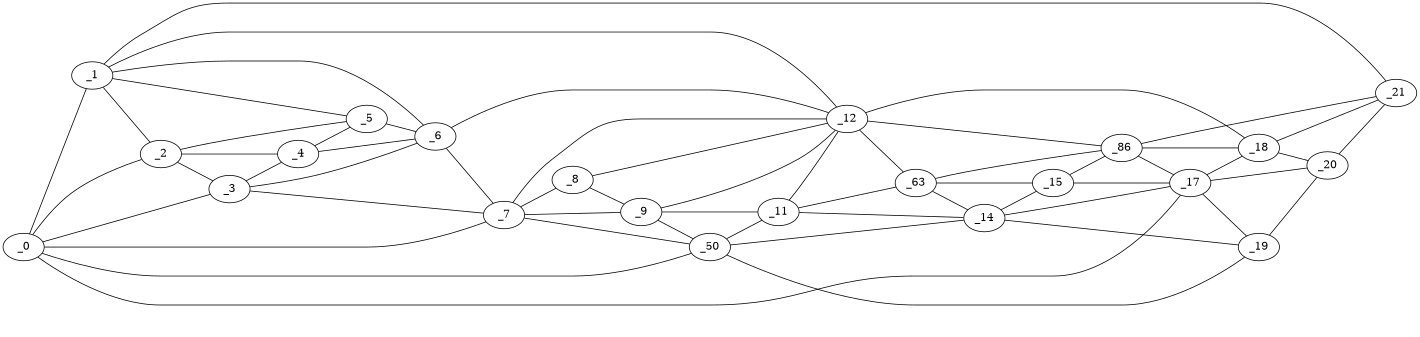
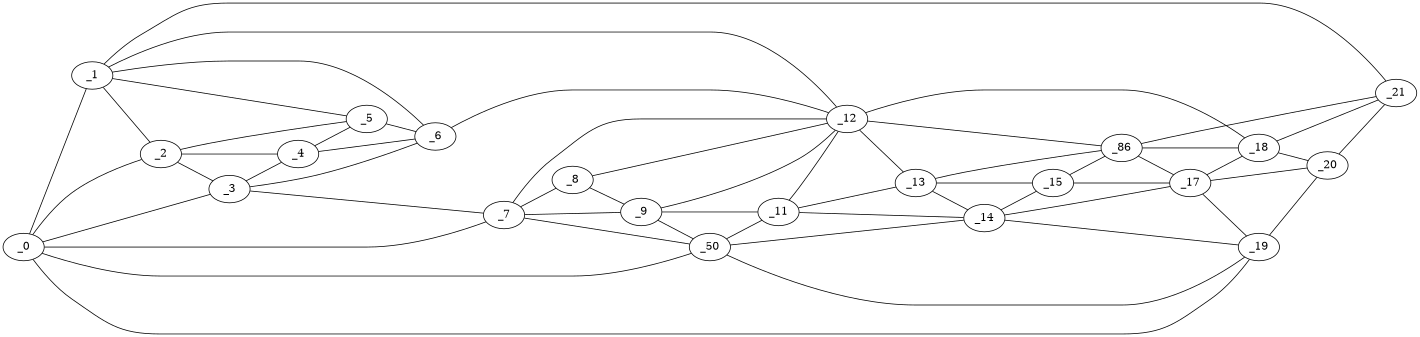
  graph {
    rankdir=LR
    node [x=83 y=56]
    edge [valence=2]
    _0 [x=6]
    _1 [x=12 y=81]
    _2 [x=13 y=67]
    _3 [x=15]
    _7 [x=51 y=54]
    n6 [label=_50 x=74 y=52]
    _19 [x=117 y=47]
    _5 [x=32]
    _6 [x=41 y=55]
    _12 [y=75]
    _21 [x=125 y=72]
    _4 [x=25]
    _8 [x=57 y=54]
    _9 [x=66 y=53]
    _11 [y=62]
    _14 [x=96 y=51]
    _20 [x=125 y=57]
-   _13 [x=88 y=62 label=_63]
+   _13 [x=88 y=62]
    n19 [label=_86 x=97 y=73]
    _18 [x=109 y=72]
    _15 [x=96 y=61]
    _17 [x=106 y=60]
    _0 -- _1 [valence=1]
    _0 -- _2 [valence=1]
    _0 -- _3
    _0 -- _7 [valence=1]
    _0 -- n6 [valence=1]
-   _0 -- _17 [valence=1]
+   _0 -- _19 [valence=1]
    _1 -- _2 [valence=1]
    _1 -- _5
    _1 -- _6
    _1 -- _12 [valence=1]
    _1 -- _21 [valence=1]
    _2 -- _3
    _2 -- _5
    _2 -- _4 [valence=1]
    _3 -- _7
    _3 -- _6
    _3 -- _4 [valence=1]
    _7 -- n6
    _7 -- _12
    _7 -- _8
    _7 -- _9 [valence=1]
    n6 -- _19
    n6 -- _11
    n6 -- _14 [valence=1]
    _19 -- _20 [valence=1]
    _5 -- _6
-   _6 -- _7 [valence=1]
    _6 -- _12 [valence=1]
    _12 -- _13
    _12 -- n19
    _12 -- _18
    _4 -- _5
    _4 -- _6
    _8 -- _12 [valence=1]
    _8 -- _9
    _9 -- n6
    _9 -- _12
    _9 -- _11
    _11 -- _12
    _11 -- _14
    _11 -- _13 [valence=1]
    _14 -- _19 [valence=1]
    _14 -- _15
    _14 -- _17 [valence=1]
    _20 -- _21 [valence=1]
    _13 -- _14 [valence=1]
    _13 -- n19 [valence=1]
    _13 -- _15
    n19 -- _21 [valence=1]
    n19 -- _18 [valence=1]
    n19 -- _17 [valence=1]
    _18 -- _21 [valence=1]
    _18 -- _20
    _15 -- n19
    _15 -- _17
    _17 -- _19 [valence=1]
    _17 -- _20 [valence=1]
    _17 -- _18
  }
